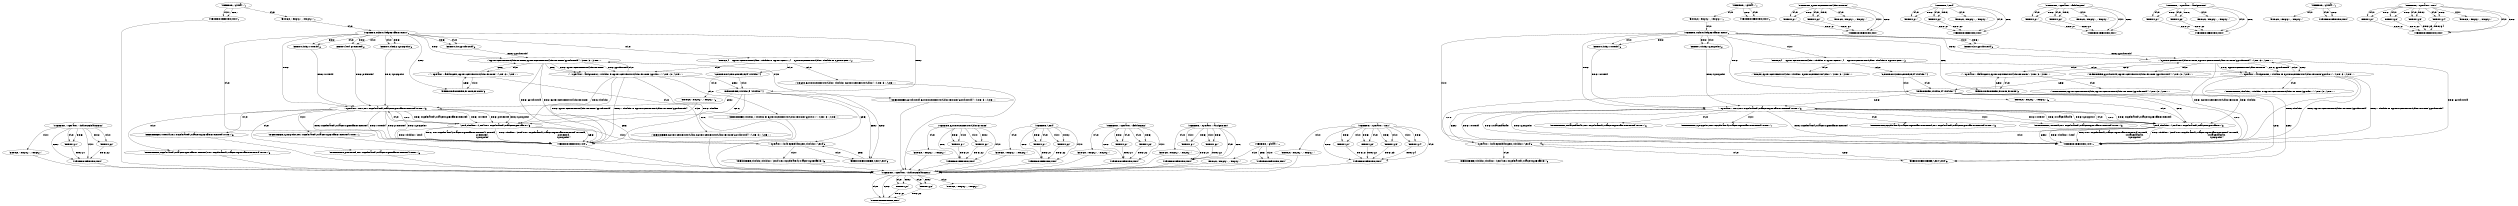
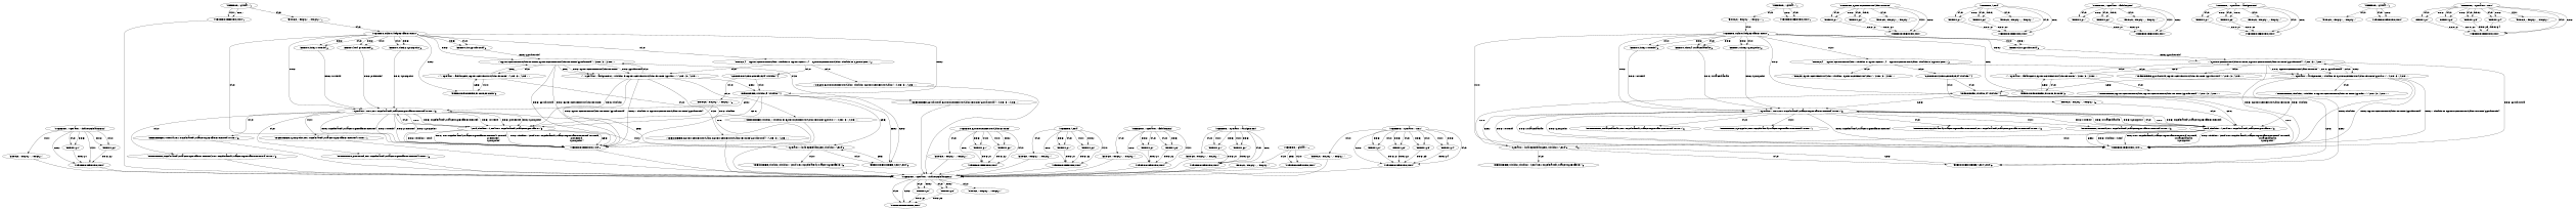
  digraph {
    n1 [label=<(METHOD,&lt;operator&gt;.indirectFieldAccess)>]
    n2 [label=<(PARAM,p1)>]
    n3 [label=<(PARAM,p2)>]
    n4 [label=<(BLOCK,&lt;empty&gt;,&lt;empty&gt;)>]
    n5 [label=<(METHOD_RETURN,ANY)>]
    n6 [label=<(METHOD,&lt;operator&gt;.indirectFieldAccess)>]
    n7 [label=<(METHOD,&lt;global&gt;)<SUB>1</SUB>>]
    n8 [label=<(BLOCK,&lt;empty&gt;,&lt;empty&gt;)<SUB>1</SUB>>]
    n9 [label=<(METHOD_RETURN,ANY)<SUB>1</SUB>>]
    n10 [label=<(METHOD,AcknowledgeBufferPresent)<SUB>1</SUB>>]
    n11 [label=<(PARAM,int32 route_id)<SUB>2</SUB>>]
    n12 [label=<(PARAM,int gpu_host_id)<SUB>2</SUB>>]
    n13 [label=<(PARAM,bool presented)<SUB>2</SUB>>]
    n14 [label=<(PARAM,uint32 sync_point)<SUB>2</SUB>>]
    n15 [label=<(BLOCK,{    GpuProcessHostUIShim* ui_shim = GpuProcess...,{    GpuProcessHostUIShim* ui_shim = GpuProcess...)<SUB>2</SUB>>]
    n16 [label="<(GpuProcessHostUIShim.FromID,GpuProcessHostUIShim::FromID(gpu_host_id))<SUB>3</SUB>>"]
    n17 [label=<(FIELD_IDENTIFIER,FromID,FromID)<SUB>3</SUB>>]
    n18 [label=<(IDENTIFIER,ui_shim,if (ui_shim))<SUB>4</SUB>>]
    n19 [label=<(&lt;operator&gt;.new,new AcceleratedSurfaceMsg_BufferPresented(route...)<SUB>5</SUB>>]
    n20 [label=<(METHOD_RETURN,void)<SUB>1</SUB>>]
    n21 [label="<(LOCAL,GpuProcessHostUIShim* ui_shim: GpuProcessHostUIShim*)<SUB>3</SUB>>"]
    n22 [label="<(&lt;operator&gt;.assignment,* ui_shim = GpuProcessHostUIShim::FromID(gpu_ho...)<SUB>3</SUB>>"]
    n23 [label=<(CONTROL_STRUCTURE,IF,if (ui_shim))<SUB>4</SUB>>]
    n24 [label="<(IDENTIFIER,ui_shim,* ui_shim = GpuProcessHostUIShim::FromID(gpu_ho...)<SUB>3</SUB>>"]
    n25 [label=<(Send,ui_shim-&gt;Send(new AcceleratedSurfaceMsg_BufferP...)<SUB>5</SUB>>]
    n26 [label="<(&lt;operator&gt;.fieldAccess,GpuProcessHostUIShim::FromID)<SUB>3</SUB>>"]
    n27 [label="<(IDENTIFIER,gpu_host_id,GpuProcessHostUIShim::FromID(gpu_host_id))<SUB>3</SUB>>"]
    n28 [label="<(IDENTIFIER,GpuProcessHostUIShim,GpuProcessHostUIShim::FromID(gpu_host_id))<SUB>3</SUB>>"]
    n29 [label=<(BLOCK,&lt;empty&gt;,&lt;empty&gt;)<SUB>5</SUB>>]
    n30 [label=<(&lt;operator&gt;.indirectFieldAccess,ui_shim-&gt;Send)<SUB>5</SUB>>]
    n31 [label=<(FIELD_IDENTIFIER,Send,Send)<SUB>5</SUB>>]
    n32 [label=<(IDENTIFIER,ui_shim,ui_shim-&gt;Send(new AcceleratedSurfaceMsg_BufferP...)<SUB>5</SUB>>]
    n33 [label=<(IDENTIFIER,AcceleratedSurfaceMsg_BufferPresented,new AcceleratedSurfaceMsg_BufferPresented(route...)<SUB>5</SUB>>]
    n34 [label=<(IDENTIFIER,route_id,new AcceleratedSurfaceMsg_BufferPresented(route...)<SUB>5</SUB>>]
    n35 [label=<(IDENTIFIER,presented,new AcceleratedSurfaceMsg_BufferPresented(route...)<SUB>6</SUB>>]
    n36 [label=<(IDENTIFIER,sync_point,new AcceleratedSurfaceMsg_BufferPresented(route...)<SUB>7</SUB>>]
    n37 [label=<(METHOD,GpuProcessHostUIShim.FromID)>]
    n38 [label=<(PARAM,p1)>]
    n39 [label=<(PARAM,p2)>]
    n40 [label=<(BLOCK,&lt;empty&gt;,&lt;empty&gt;)>]
    n41 [label=<(METHOD_RETURN,ANY)>]
    n42 [label=<(METHOD,Send)>]
    n43 [label=<(PARAM,p1)>]
    n44 [label=<(PARAM,p2)>]
    n45 [label=<(BLOCK,&lt;empty&gt;,&lt;empty&gt;)>]
    n46 [label=<(METHOD_RETURN,ANY)>]
    n47 [label=<(METHOD,&lt;operator&gt;.fieldAccess)>]
    n48 [label=<(PARAM,p1)>]
    n49 [label=<(PARAM,p2)>]
    n50 [label=<(BLOCK,&lt;empty&gt;,&lt;empty&gt;)>]
    n51 [label=<(METHOD_RETURN,ANY)>]
    n52 [label=<(METHOD,&lt;operator&gt;.assignment)>]
    n53 [label=<(PARAM,p1)>]
    n54 [label=<(PARAM,p2)>]
    n55 [label=<(BLOCK,&lt;empty&gt;,&lt;empty&gt;)>]
    n56 [label=<(METHOD_RETURN,ANY)>]
    n57 [label=<(METHOD,&lt;global&gt;)<SUB>1</SUB>>]
    n58 [label=<(BLOCK,&lt;empty&gt;,&lt;empty&gt;)>]
    n59 [label=<(METHOD_RETURN,ANY)>]
    n60 [label=<(METHOD,&lt;operator&gt;.new)>]
    n61 [label=<(PARAM,p1)>]
    n62 [label=<(PARAM,p2)>]
    n63 [label=<(PARAM,p3)>]
    n64 [label=<(PARAM,p4)>]
    n65 [label=<(BLOCK,&lt;empty&gt;,&lt;empty&gt;)>]
    n66 [label=<(METHOD_RETURN,ANY)>]
    n67 [label=<(PARAM,p1)>]
    n68 [label=<(PARAM,p2)>]
    n69 [label=<(BLOCK,&lt;empty&gt;,&lt;empty&gt;)>]
    n70 [label=<(METHOD_RETURN,ANY)>]
    n71 [label=<(METHOD,&lt;global&gt;)<SUB>1</SUB>>]
    n72 [label=<(BLOCK,&lt;empty&gt;,&lt;empty&gt;)<SUB>1</SUB>>]
    n73 [label=<(METHOD_RETURN,ANY)<SUB>1</SUB>>]
    n74 [label=<(METHOD,AcknowledgeBufferPresent)<SUB>1</SUB>>]
    n75 [label=<(PARAM,int32 route_id)<SUB>2</SUB>>]
    n76 [label=<(PARAM,int gpu_host_id)<SUB>2</SUB>>]
+   n77 [label=<(PARAM,uint64 surface_handle)<SUB>2</SUB>>]
    n78 [label=<(PARAM,uint32 sync_point)<SUB>2</SUB>>]
    n79 [label=<(BLOCK,{    GpuProcessHostUIShim* ui_shim = GpuProcess...,{    GpuProcessHostUIShim* ui_shim = GpuProcess...)<SUB>2</SUB>>]
    n80 [label="<(GpuProcessHostUIShim.FromID,GpuProcessHostUIShim::FromID(gpu_host_id))<SUB>3</SUB>>"]
    n81 [label=<(FIELD_IDENTIFIER,FromID,FromID)<SUB>3</SUB>>]
    n82 [label=<(IDENTIFIER,ui_shim,if (ui_shim))<SUB>4</SUB>>]
    n83 [label=<(&lt;operator&gt;.new,new AcceleratedSurfaceMsg_BufferPresented(route...)<SUB>5</SUB>>]
    n84 [label=<(METHOD_RETURN,void)<SUB>1</SUB>>]
    n85 [label="<(LOCAL,GpuProcessHostUIShim* ui_shim: GpuProcessHostUIShim*)<SUB>3</SUB>>"]
    n86 [label="<(&lt;operator&gt;.assignment,* ui_shim = GpuProcessHostUIShim::FromID(gpu_ho...)<SUB>3</SUB>>"]
    n87 [label=<(CONTROL_STRUCTURE,IF,if (ui_shim))<SUB>4</SUB>>]
    n88 [label="<(IDENTIFIER,ui_shim,* ui_shim = GpuProcessHostUIShim::FromID(gpu_ho...)<SUB>3</SUB>>"]
    n89 [label=<(Send,ui_shim-&gt;Send(new AcceleratedSurfaceMsg_BufferP...)<SUB>5</SUB>>]
    n90 [label="<(&lt;operator&gt;.fieldAccess,GpuProcessHostUIShim::FromID)<SUB>3</SUB>>"]
    n91 [label="<(IDENTIFIER,gpu_host_id,GpuProcessHostUIShim::FromID(gpu_host_id))<SUB>3</SUB>>"]
    n92 [label="<(IDENTIFIER,GpuProcessHostUIShim,GpuProcessHostUIShim::FromID(gpu_host_id))<SUB>3</SUB>>"]
    n93 [label=<(BLOCK,&lt;empty&gt;,&lt;empty&gt;)<SUB>5</SUB>>]
    n94 [label=<(&lt;operator&gt;.indirectFieldAccess,ui_shim-&gt;Send)<SUB>5</SUB>>]
    n95 [label=<(FIELD_IDENTIFIER,Send,Send)<SUB>5</SUB>>]
    n96 [label=<(IDENTIFIER,ui_shim,ui_shim-&gt;Send(new AcceleratedSurfaceMsg_BufferP...)<SUB>5</SUB>>]
    n97 [label=<(IDENTIFIER,AcceleratedSurfaceMsg_BufferPresented,new AcceleratedSurfaceMsg_BufferPresented(route...)<SUB>5</SUB>>]
    n98 [label=<(IDENTIFIER,route_id,new AcceleratedSurfaceMsg_BufferPresented(route...)<SUB>5</SUB>>]
    n99 [label=<(IDENTIFIER,surface_handle,new AcceleratedSurfaceMsg_BufferPresented(route...)<SUB>6</SUB>>]
    n100 [label=<(IDENTIFIER,sync_point,new AcceleratedSurfaceMsg_BufferPresented(route...)<SUB>7</SUB>>]
    n101 [label=<(METHOD,GpuProcessHostUIShim.FromID)>]
    n102 [label=<(PARAM,p1)>]
    n103 [label=<(PARAM,p2)>]
    n104 [label=<(BLOCK,&lt;empty&gt;,&lt;empty&gt;)>]
    n105 [label=<(METHOD_RETURN,ANY)>]
    n106 [label=<(METHOD,Send)>]
    n107 [label=<(PARAM,p1)>]
    n108 [label=<(PARAM,p2)>]
    n109 [label=<(BLOCK,&lt;empty&gt;,&lt;empty&gt;)>]
    n110 [label=<(METHOD_RETURN,ANY)>]
    n111 [label=<(METHOD,&lt;operator&gt;.fieldAccess)>]
    n112 [label=<(PARAM,p1)>]
    n113 [label=<(PARAM,p2)>]
    n114 [label=<(BLOCK,&lt;empty&gt;,&lt;empty&gt;)>]
    n115 [label=<(METHOD_RETURN,ANY)>]
    n116 [label=<(METHOD,&lt;operator&gt;.assignment)>]
    n117 [label=<(PARAM,p1)>]
    n118 [label=<(PARAM,p2)>]
    n119 [label=<(BLOCK,&lt;empty&gt;,&lt;empty&gt;)>]
    n120 [label=<(METHOD_RETURN,ANY)>]
    n121 [label=<(METHOD,&lt;global&gt;)<SUB>1</SUB>>]
    n122 [label=<(BLOCK,&lt;empty&gt;,&lt;empty&gt;)>]
    n123 [label=<(METHOD_RETURN,ANY)>]
    n124 [label=<(METHOD,&lt;operator&gt;.new)>]
    n125 [label=<(PARAM,p1)>]
    n126 [label=<(PARAM,p2)>]
    n127 [label=<(PARAM,p3)>]
    n128 [label=<(PARAM,p4)>]
    n129 [label=<(BLOCK,&lt;empty&gt;,&lt;empty&gt;)>]
    n130 [label=<(METHOD_RETURN,ANY)>]
    n1 -> n2 [label="AST: "]
    n1 -> n2 [label="DDG: "]
    n1 -> n3 [label="AST: "]
    n1 -> n3 [label="DDG: "]
    n1 -> n4 [label="AST: "]
    n1 -> n5 [label="AST: "]
    n1 -> n5 [label="CFG: "]
    n2 -> n5 [label="DDG: p1"]
    n3 -> n5 [label="DDG: p2"]
    n4 -> n6
    n5 -> n6
    n6 -> n67 [label="AST: "]
    n6 -> n67 [label="DDG: "]
    n6 -> n68 [label="AST: "]
    n6 -> n68 [label="DDG: "]
    n6 -> n69 [label="AST: "]
    n6 -> n70 [label="AST: "]
    n6 -> n70 [label="CFG: "]
    n7 -> n8 [label="AST: "]
    n7 -> n9 [label="AST: "]
    n7 -> n9 [label="CFG: "]
    n8 -> n10 [label="AST: "]
    n9 -> n6
    n10 -> n11 [label="AST: "]
    n10 -> n11 [label="DDG: "]
    n10 -> n12 [label="AST: "]
    n10 -> n12 [label="DDG: "]
    n10 -> n13 [label="AST: "]
    n10 -> n13 [label="DDG: "]
    n10 -> n14 [label="AST: "]
    n10 -> n14 [label="DDG: "]
    n10 -> n15 [label="AST: "]
    n10 -> n16 [label="DDG: "]
    n10 -> n17 [label="CFG: "]
    n10 -> n18 [label="DDG: "]
    n10 -> n19 [label="DDG: "]
    n10 -> n20 [label="AST: "]
    n11 -> n19 [label="DDG: route_id"]
    n12 -> n16 [label="DDG: gpu_host_id"]
    n13 -> n19 [label="DDG: presented"]
    n14 -> n19 [label="DDG: sync_point"]
    n15 -> n21 [label="AST: "]
    n15 -> n22 [label="AST: "]
    n15 -> n23 [label="AST: "]
    n16 -> n20 [label="DDG: GpuProcessHostUIShim::FromID"]
    n16 -> n20 [label="DDG: gpu_host_id"]
    n16 -> n22 [label="CFG: "]
    n16 -> n22 [label="DDG: GpuProcessHostUIShim::FromID"]
    n16 -> n22 [label="DDG: gpu_host_id"]
    n16 -> n26 [label="AST: "]
    n16 -> n27 [label="AST: "]
    n17 -> n26 [label="CFG: "]
    n18 -> n19 [label="CDG: "]
    n18 -> n20 [label="CFG: "]
    n18 -> n25 [label="CDG: "]
    n18 -> n30 [label="CDG: "]
    n18 -> n31 [label="CFG: "]
    n18 -> n31 [label="CDG: "]
    n19 -> n20 [label="DDG: route_id"]
    n19 -> n20 [label="DDG: presented"]
    n19 -> n20 [label="DDG: sync_point"]
    n19 -> n20 [label="DDG: AcceleratedSurfaceMsg_BufferPresented"]
    n19 -> n25 [label="CFG: "]
    n19 -> n25 [label="DDG: AcceleratedSurfaceMsg_BufferPresented"]
    n19 -> n25 [label="DDG: route_id"]
    n19 -> n25 [label="DDG: presented"]
    n19 -> n25 [label="DDG: sync_point"]
    n19 -> n33 [label="AST: "]
    n19 -> n34 [label="AST: "]
    n19 -> n35 [label="AST: "]
    n19 -> n36 [label="AST: "]
    n20 -> n6
    n21 -> n6
    n22 -> n16 [label="AST: "]
    n22 -> n18 [label="CFG: "]
    n22 -> n20 [label="DDG: ui_shim"]
    n22 -> n20 [label="DDG: GpuProcessHostUIShim::FromID(gpu_host_id)"]
    n22 -> n20 [label="DDG: * ui_shim = GpuProcessHostUIShim::FromID(gpu_host_id)"]
    n22 -> n24 [label="AST: "]
    n22 -> n25 [label="DDG: ui_shim"]
    n23 -> n18 [label="AST: "]
    n23 -> n29 [label="AST: "]
    n24 -> n6
    n25 -> n19 [label="AST: "]
    n25 -> n20 [label="CFG: "]
    n25 -> n20 [label="DDG: ui_shim-&gt;Send"]
    n25 -> n20 [label="DDG: new AcceleratedSurfaceMsg_BufferPresented(route_id,\n                                                            presented,\n                                                             sync_point)"]
    n25 -> n20 [label="DDG: ui_shim-&gt;Send(new AcceleratedSurfaceMsg_BufferPresented(route_id,\n                                                            presented,\n                                                             sync_point))"]
    n25 -> n30 [label="AST: "]
    n26 -> n16 [label="CFG: "]
    n26 -> n17 [label="AST: "]
    n26 -> n28 [label="AST: "]
    n27 -> n6
    n28 -> n6
    n29 -> n25 [label="AST: "]
    n30 -> n19 [label="CFG: "]
    n30 -> n31 [label="AST: "]
    n30 -> n32 [label="AST: "]
    n31 -> n30 [label="CFG: "]
    n32 -> n6
    n33 -> n6
    n34 -> n6
    n35 -> n6
    n36 -> n6
    n37 -> n38 [label="AST: "]
    n37 -> n38 [label="DDG: "]
    n37 -> n39 [label="AST: "]
    n37 -> n39 [label="DDG: "]
    n37 -> n40 [label="AST: "]
    n37 -> n41 [label="AST: "]
    n37 -> n41 [label="CFG: "]
    n38 -> n41 [label="DDG: p1"]
    n39 -> n41 [label="DDG: p2"]
    n40 -> n6
    n41 -> n6
    n42 -> n43 [label="AST: "]
    n42 -> n43 [label="DDG: "]
    n42 -> n44 [label="AST: "]
    n42 -> n44 [label="DDG: "]
    n42 -> n45 [label="AST: "]
    n42 -> n46 [label="AST: "]
    n42 -> n46 [label="CFG: "]
    n43 -> n46 [label="DDG: p1"]
    n44 -> n46 [label="DDG: p2"]
    n45 -> n6
    n46 -> n6
    n47 -> n48 [label="AST: "]
    n47 -> n48 [label="DDG: "]
    n47 -> n49 [label="AST: "]
    n47 -> n49 [label="DDG: "]
    n47 -> n50 [label="AST: "]
    n47 -> n51 [label="AST: "]
    n47 -> n51 [label="CFG: "]
    n48 -> n51 [label="DDG: p1"]
    n49 -> n51 [label="DDG: p2"]
    n50 -> n6
    n51 -> n6
    n52 -> n53 [label="AST: "]
    n52 -> n53 [label="DDG: "]
    n52 -> n54 [label="AST: "]
    n52 -> n54 [label="DDG: "]
    n52 -> n55 [label="AST: "]
    n52 -> n56 [label="AST: "]
    n52 -> n56 [label="CFG: "]
    n53 -> n56 [label="DDG: p1"]
    n54 -> n56 [label="DDG: p2"]
    n55 -> n6
    n56 -> n6
    n57 -> n58 [label="AST: "]
    n57 -> n59 [label="AST: "]
    n57 -> n59 [label="CFG: "]
    n58 -> n6
    n59 -> n6
    n60 -> n61 [label="AST: "]
    n60 -> n61 [label="DDG: "]
    n60 -> n62 [label="AST: "]
    n60 -> n62 [label="DDG: "]
    n60 -> n63 [label="AST: "]
    n60 -> n63 [label="DDG: "]
    n60 -> n64 [label="AST: "]
    n60 -> n64 [label="DDG: "]
    n60 -> n65 [label="AST: "]
    n60 -> n66 [label="AST: "]
    n60 -> n66 [label="CFG: "]
    n61 -> n66 [label="DDG: p1"]
    n62 -> n66 [label="DDG: p2"]
    n63 -> n66 [label="DDG: p3"]
    n64 -> n66 [label="DDG: p4"]
    n65 -> n6
    n66 -> n6
    n67 -> n70 [label="DDG: p1"]
    n68 -> n70 [label="DDG: p2"]
    n71 -> n72 [label="AST: "]
    n71 -> n73 [label="AST: "]
    n71 -> n73 [label="CFG: "]
    n72 -> n74 [label="AST: "]
    n74 -> n75 [label="AST: "]
    n74 -> n75 [label="DDG: "]
    n74 -> n76 [label="AST: "]
    n74 -> n76 [label="DDG: "]
+   n74 -> n77 [label="AST: "]
+   n74 -> n77 [label="DDG: "]
    n74 -> n78 [label="AST: "]
    n74 -> n78 [label="DDG: "]
    n74 -> n79 [label="AST: "]
    n74 -> n80 [label="DDG: "]
    n74 -> n81 [label="CFG: "]
    n74 -> n82 [label="DDG: "]
    n74 -> n83 [label="DDG: "]
    n74 -> n84 [label="AST: "]
    n75 -> n83 [label="DDG: route_id"]
    n76 -> n80 [label="DDG: gpu_host_id"]
+   n77 -> n83 [label="DDG: surface_handle"]
    n78 -> n83 [label="DDG: sync_point"]
    n79 -> n85 [label="AST: "]
    n79 -> n86 [label="AST: "]
    n79 -> n87 [label="AST: "]
    n80 -> n84 [label="DDG: GpuProcessHostUIShim::FromID"]
    n80 -> n84 [label="DDG: gpu_host_id"]
    n80 -> n86 [label="CFG: "]
    n80 -> n86 [label="DDG: GpuProcessHostUIShim::FromID"]
    n80 -> n86 [label="DDG: gpu_host_id"]
    n80 -> n90 [label="AST: "]
    n80 -> n91 [label="AST: "]
    n81 -> n90 [label="CFG: "]
    n82 -> n83 [label="CDG: "]
    n82 -> n84 [label="CFG: "]
    n82 -> n89 [label="CDG: "]
    n82 -> n94 [label="CDG: "]
    n82 -> n95 [label="CFG: "]
    n82 -> n95 [label="CDG: "]
    n83 -> n84 [label="DDG: route_id"]
    n83 -> n84 [label="DDG: surface_handle"]
    n83 -> n84 [label="DDG: sync_point"]
    n83 -> n84 [label="DDG: AcceleratedSurfaceMsg_BufferPresented"]
    n83 -> n89 [label="CFG: "]
    n83 -> n89 [label="DDG: AcceleratedSurfaceMsg_BufferPresented"]
    n83 -> n89 [label="DDG: route_id"]
    n83 -> n89 [label="DDG: surface_handle"]
    n83 -> n89 [label="DDG: sync_point"]
    n83 -> n97 [label="AST: "]
    n83 -> n98 [label="AST: "]
    n83 -> n99 [label="AST: "]
    n83 -> n100 [label="AST: "]
    n86 -> n80 [label="AST: "]
    n86 -> n82 [label="CFG: "]
    n86 -> n84 [label="DDG: ui_shim"]
    n86 -> n84 [label="DDG: GpuProcessHostUIShim::FromID(gpu_host_id)"]
    n86 -> n84 [label="DDG: * ui_shim = GpuProcessHostUIShim::FromID(gpu_host_id)"]
    n86 -> n88 [label="AST: "]
    n86 -> n89 [label="DDG: ui_shim"]
    n87 -> n82 [label="AST: "]
    n87 -> n93 [label="AST: "]
    n89 -> n83 [label="AST: "]
    n89 -> n84 [label="CFG: "]
    n89 -> n84 [label="DDG: ui_shim-&gt;Send"]
    n89 -> n84 [label="DDG: new AcceleratedSurfaceMsg_BufferPresented(route_id,\n                                                            surface_handle,\n                                                             sync_point)"]
    n89 -> n84 [label="DDG: ui_shim-&gt;Send(new AcceleratedSurfaceMsg_BufferPresented(route_id,\n                                                            surface_handle,\n                                                             sync_point))"]
    n89 -> n94 [label="AST: "]
    n90 -> n80 [label="CFG: "]
    n90 -> n81 [label="AST: "]
    n90 -> n92 [label="AST: "]
    n93 -> n89 [label="AST: "]
    n94 -> n83 [label="CFG: "]
    n94 -> n95 [label="AST: "]
    n94 -> n96 [label="AST: "]
    n95 -> n94 [label="CFG: "]
    n101 -> n102 [label="AST: "]
    n101 -> n102 [label="DDG: "]
    n101 -> n103 [label="AST: "]
    n101 -> n103 [label="DDG: "]
    n101 -> n104 [label="AST: "]
    n101 -> n105 [label="AST: "]
    n101 -> n105 [label="CFG: "]
    n102 -> n105 [label="DDG: p1"]
    n103 -> n105 [label="DDG: p2"]
    n106 -> n107 [label="AST: "]
    n106 -> n107 [label="DDG: "]
    n106 -> n108 [label="AST: "]
    n106 -> n108 [label="DDG: "]
    n106 -> n109 [label="AST: "]
    n106 -> n110 [label="AST: "]
    n106 -> n110 [label="CFG: "]
    n107 -> n110 [label="DDG: p1"]
    n108 -> n110 [label="DDG: p2"]
    n111 -> n112 [label="AST: "]
    n111 -> n112 [label="DDG: "]
    n111 -> n113 [label="AST: "]
    n111 -> n113 [label="DDG: "]
    n111 -> n114 [label="AST: "]
    n111 -> n115 [label="AST: "]
    n111 -> n115 [label="CFG: "]
    n112 -> n115 [label="DDG: p1"]
    n113 -> n115 [label="DDG: p2"]
    n116 -> n117 [label="AST: "]
    n116 -> n117 [label="DDG: "]
    n116 -> n118 [label="AST: "]
    n116 -> n118 [label="DDG: "]
    n116 -> n119 [label="AST: "]
    n116 -> n120 [label="AST: "]
    n116 -> n120 [label="CFG: "]
    n117 -> n120 [label="DDG: p1"]
    n118 -> n120 [label="DDG: p2"]
    n121 -> n122 [label="AST: "]
    n121 -> n123 [label="AST: "]
    n121 -> n123 [label="CFG: "]
    n124 -> n125 [label="AST: "]
    n124 -> n125 [label="DDG: "]
    n124 -> n126 [label="AST: "]
    n124 -> n126 [label="DDG: "]
    n124 -> n127 [label="AST: "]
    n124 -> n127 [label="DDG: "]
    n124 -> n128 [label="AST: "]
    n124 -> n128 [label="DDG: "]
    n124 -> n129 [label="AST: "]
    n124 -> n130 [label="AST: "]
    n124 -> n130 [label="CFG: "]
    n125 -> n130 [label="DDG: p1"]
    n126 -> n130 [label="DDG: p2"]
    n127 -> n130 [label="DDG: p3"]
    n128 -> n130 [label="DDG: p4"]
  }
